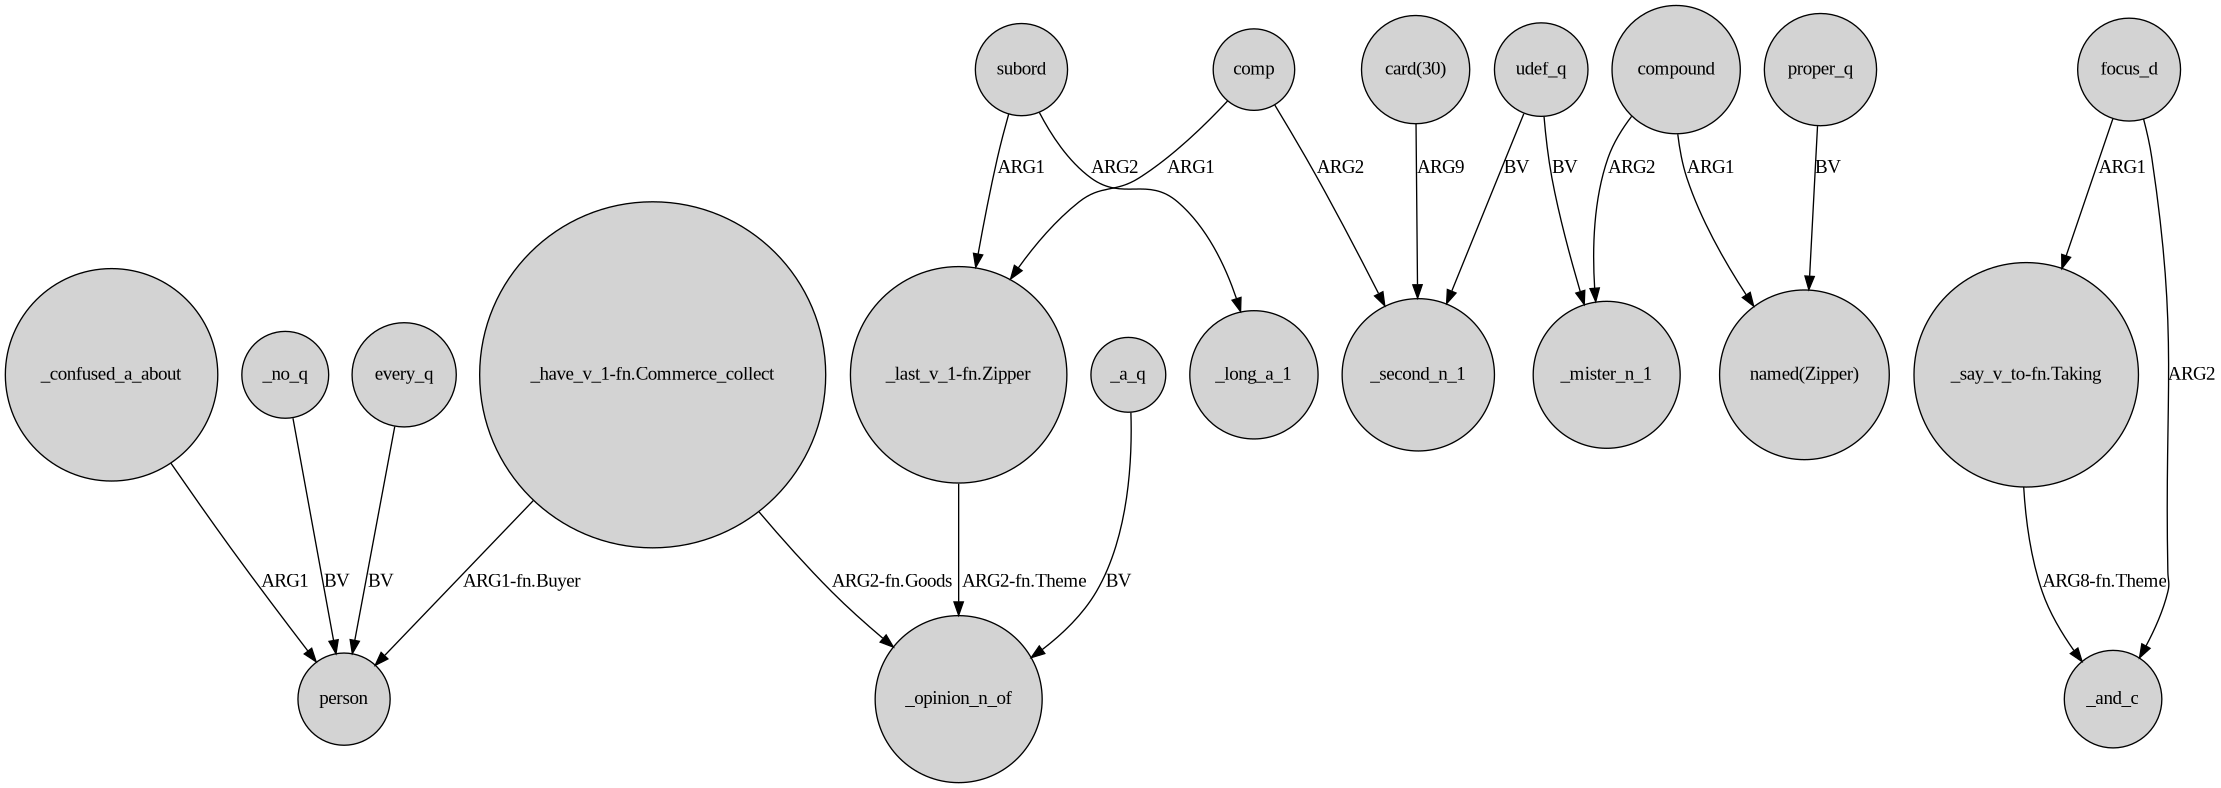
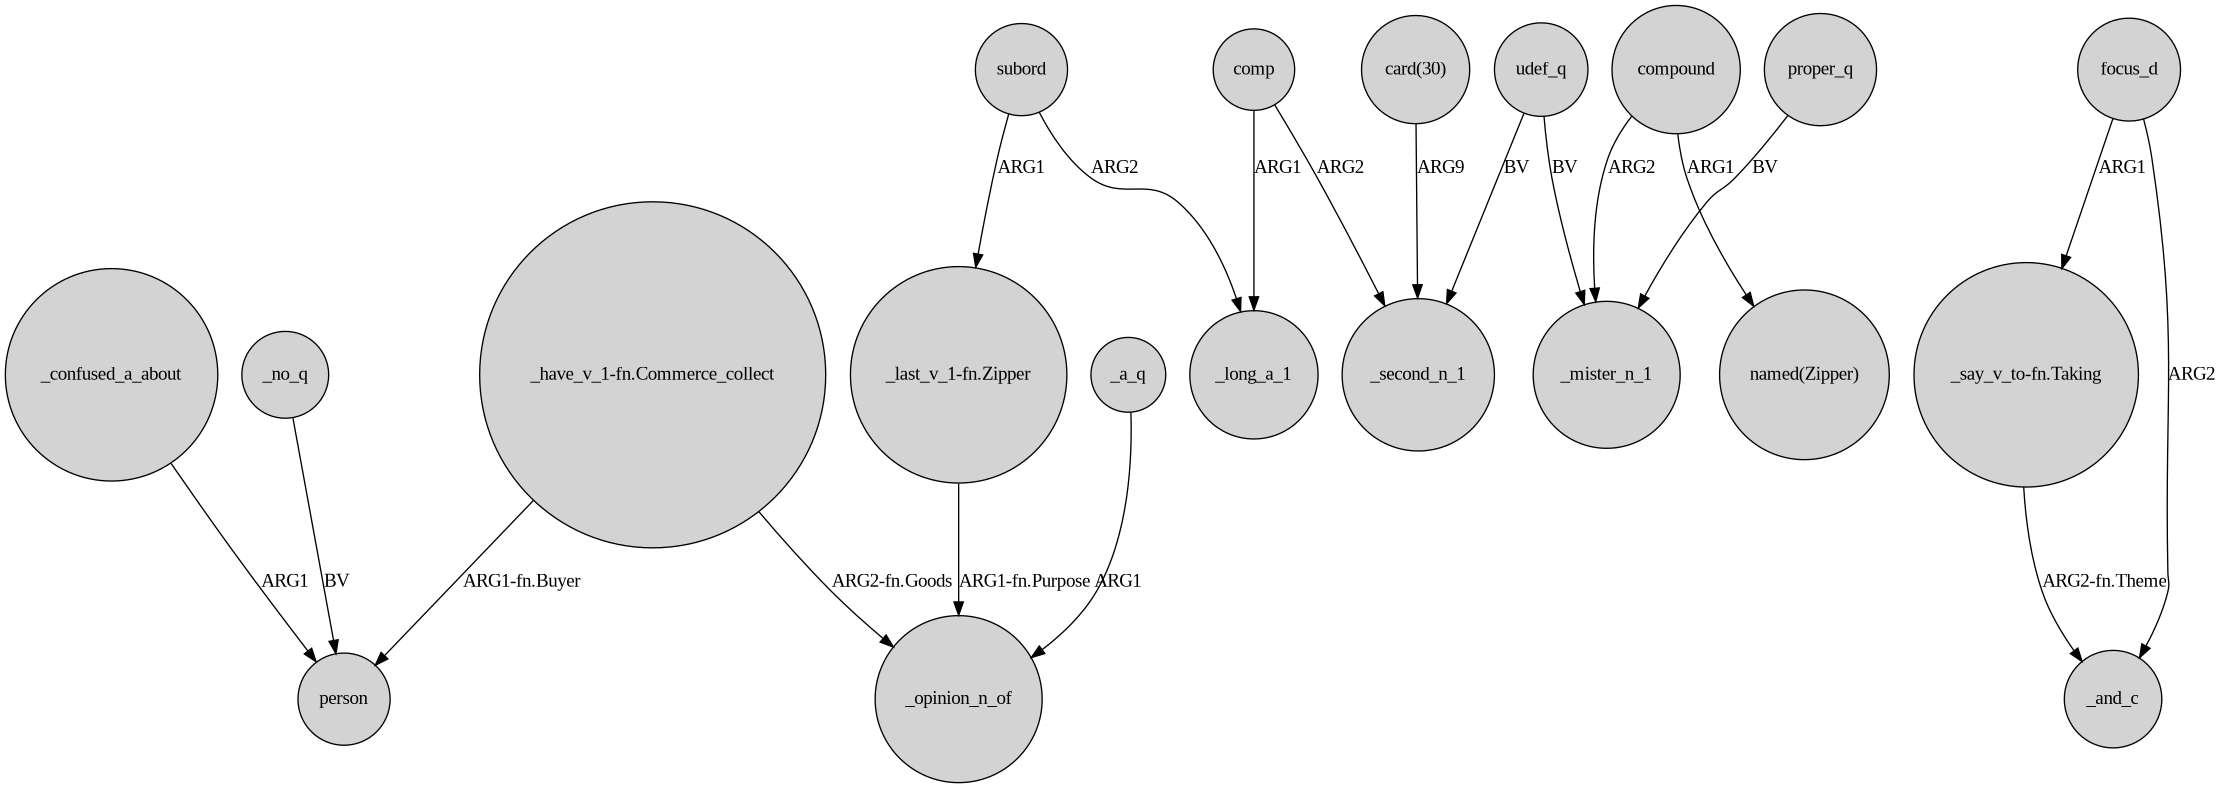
  digraph {
    fontname="Liberation Serif"
    node [fontname="Liberation Serif" shape=circle style=filled]
    edge [fontname="Liberation Serif"]
    "_have_v_1-fn.Commerce_collect"
    person
    _opinion_n_of
    n4 [label="_last_v_1-fn.Zipper"]
-   every_q
    compound
    _mister_n_1
    "named(Zipper)"
    focus_d
    "_say_v_to-fn.Taking"
    _and_c
    udef_q
    _second_n_1
    subord
    _long_a_1
    comp
    _a_q
    proper_q
    _confused_a_about
    _no_q
    "card(30)"
    "_have_v_1-fn.Commerce_collect" -> person [label="ARG1-fn.Buyer"]
    "_have_v_1-fn.Commerce_collect" -> _opinion_n_of [label="ARG2-fn.Goods"]
-   n4 -> _opinion_n_of [label="ARG2-fn.Theme"]
-   every_q -> person [label=BV]
+   n4 -> _opinion_n_of [label="ARG1-fn.Purpose"]
    compound -> _mister_n_1 [label=ARG2]
    compound -> "named(Zipper)" [label=ARG1]
    focus_d -> "_say_v_to-fn.Taking" [label=ARG1]
    focus_d -> _and_c [label=ARG2]
-   "_say_v_to-fn.Taking" -> _and_c [label="ARG8-fn.Theme"]
+   "_say_v_to-fn.Taking" -> _and_c [label="ARG2-fn.Theme"]
    udef_q -> _mister_n_1 [label=BV]
    udef_q -> _second_n_1 [label=BV]
    subord -> n4 [label=ARG1]
    subord -> _long_a_1 [label=ARG2]
    comp -> _second_n_1 [label=ARG2]
-   comp -> n4 [label=ARG1]
-   _a_q -> _opinion_n_of [label=BV]
-   proper_q -> "named(Zipper)" [label=BV]
+   comp -> _long_a_1 [label=ARG1]
+   _a_q -> _opinion_n_of [label=ARG1]
+   proper_q -> _mister_n_1 [label=BV]
    _confused_a_about -> person [label=ARG1]
    _no_q -> person [label=BV]
    "card(30)" -> _second_n_1 [label=ARG9]
  }
